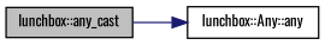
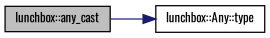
  digraph {
    rankdir=LR
    fontname=Oswald
    node [color=black fontname=Oswald fontsize=10 shape=record style=filled]
    n1 [fillcolor=grey75 fontcolor=black height=0.2 label="lunchbox::any_cast" width=0.4]
-   n2 [fillcolor=white height=0.2 label="lunchbox::Any::any" width=0.4]
+   n2 [fillcolor=white height=0.2 label="lunchbox::Any::type" width=0.4]
    n1 -> n2 [color=midnightblue fontname=Oswald fontsize=10 labelfontname=Sans labelfontsize=10 style=solid]
  }
